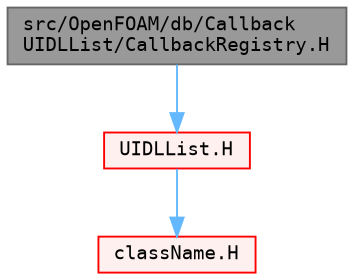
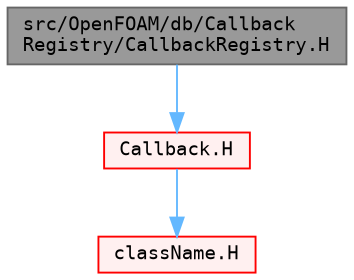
  digraph {
    fontname="DejaVu Sans Mono"
    node [color=red fillcolor="#FFF0F0" fontname="DejaVu Sans Mono" fontsize=10 shape=box style=filled]
    edge [color=steelblue1 fontname="DejaVu Sans Mono" fontsize=10 labelfontname=Helvetica labelfontsize=10 style=solid]
-   n1 [color=gray40 fillcolor=grey60 fontcolor=black height=0.2 label="src/OpenFOAM/db/Callback\lUIDLList/CallbackRegistry.H" width=0.4]
-   n2 [height=0.2 label="UIDLList.H" width=0.4]
+   n1 [color=gray40 fillcolor=grey60 fontcolor=black height=0.2 label="src/OpenFOAM/db/Callback\lRegistry/CallbackRegistry.H" width=0.4]
+   n2 [height=0.2 label="Callback.H" width=0.4]
    n3 [height=0.2 label="className.H" width=0.4]
    n1 -> n2
    n2 -> n3
  }
